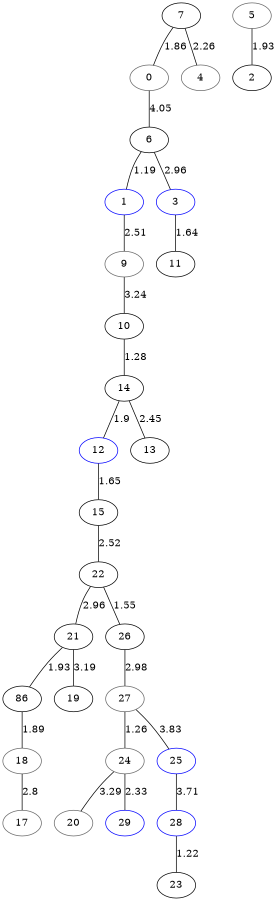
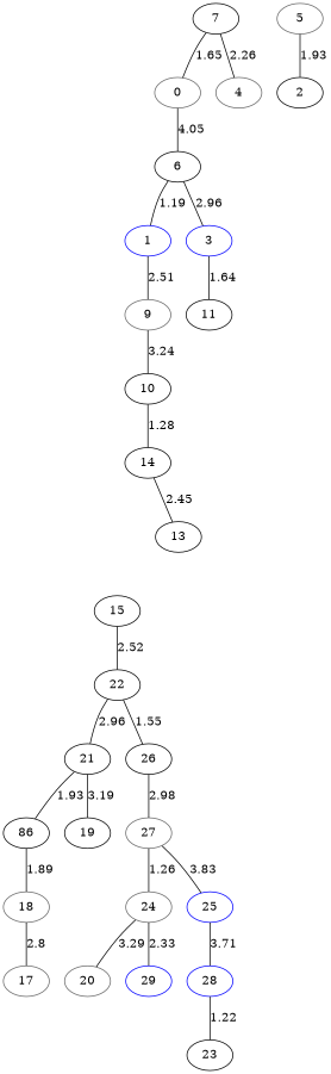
  graph {
    node [color=black]
    0 [color=gray40]
    6
    1 [color=blue]
    3 [color=blue]
    9 [color=gray40]
    10
    14
-   12 [color=blue]
    13
    15
    22
    21
    26
    n14 [label=86]
    18 [color=gray40]
    17 [color=gray40]
    19
    27 [color=gray40]
    24 [color=gray40]
    20 [color=gray40]
    29 [color=blue]
    25 [color=blue]
    28 [color=blue]
    23
    11
    5 [color=gray40]
    2
    7
    4 [color=gray40]
    0 -- 6 [label=4.05]
    6 -- 1 [label=1.19]
    6 -- 3 [label=2.96]
    1 -- 9 [label=2.51]
    3 -- 11 [label=1.64]
    9 -- 10 [label=3.24]
    10 -- 14 [label=1.28]
-   14 -- 12 [label=1.9]
    14 -- 13 [label=2.45]
-   12 -- 15 [label=1.65]
    15 -- 22 [label=2.52]
    22 -- 21 [label=2.96]
    22 -- 26 [label=1.55]
    21 -- n14 [label=1.93]
    21 -- 19 [label=3.19]
    26 -- 27 [label=2.98]
    n14 -- 18 [label=1.89]
    18 -- 17 [label=2.8]
    27 -- 24 [label=1.26]
    27 -- 25 [label=3.83]
    24 -- 20 [label=3.29]
    24 -- 29 [label=2.33]
    25 -- 28 [label=3.71]
    28 -- 23 [label=1.22]
    5 -- 2 [label=1.93]
-   7 -- 0 [label=1.86]
+   7 -- 0 [label=1.65]
    7 -- 4 [label=2.26]
  }
